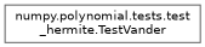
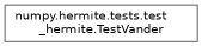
  digraph {
    rankdir=LR
-   n1 [color=grey40 fillcolor=white fontname=Helvetica fontsize=10 height=0.2 label="numpy.polynomial.tests.test\l_hermite.TestVander" shape=box style=filled width=0.4]
+   n1 [color=grey40 fillcolor=white fontname=Helvetica fontsize=10 height=0.2 label="numpy.hermite.tests.test\l_hermite.TestVander" shape=box style=filled width=0.4]
  }
